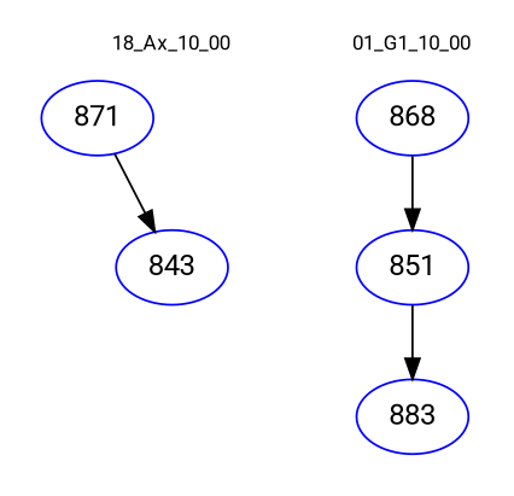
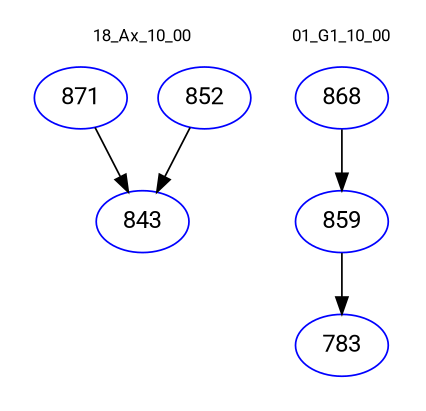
  digraph {
    fontname=Roboto
    node [color=blue fontname=Roboto]
    edge [color=black fontname=Roboto]
+   n1 [label=852]
    n2 [label=843]
    n3 [label=871]
    n4 [label=868]
-   n5 [label=851]
-   n6 [label=883]
+   n5 [label=859]
+   n6 [label=783]
    subgraph cluster_1 {
      color=white
      fontsize=10
      label="18_Ax_10_00"
+     n1
      n2
      n3
    }
    subgraph cluster_2 {
      color=white
      fontsize=10
      label="01_G1_10_00"
      n4
      n5
      n6
    }
+   n1 -> n2
    n3 -> n2
    n4 -> n5
    n5 -> n6
  }
